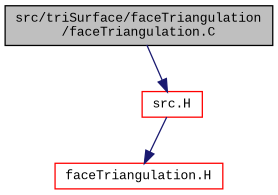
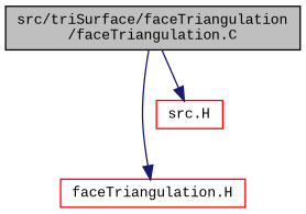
  digraph {
    fontname="Liberation Mono"
    node [color=red fontname="Liberation Mono" fontsize=10 shape=record]
    edge [color=midnightblue fontname="Liberation Mono" fontsize=10 labelfontname=FreeSans labelfontsize=10 style=solid]
    n1 [color=black fillcolor=grey75 fontcolor=black height=0.2 label="src/triSurface/faceTriangulation\l/faceTriangulation.C" style=filled width=0.4]
    n2 [height=0.2 label="faceTriangulation.H" width=0.4]
    n3 [height=0.2 label="src.H" width=0.4]
-   n3 -> n2
+   n1 -> n2
    n1 -> n3
  }
